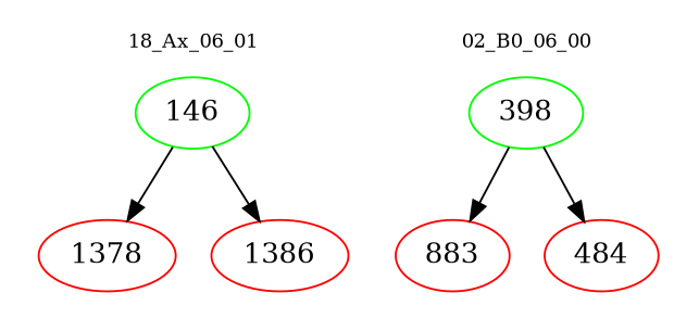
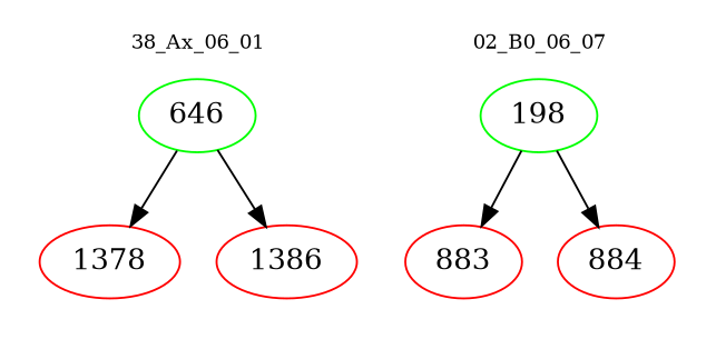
  digraph {
    node [color=red]
    edge [color=black]
-   n1 [color=green label=146]
+   n1 [color=green label=646]
    n2 [label=1378]
    n3 [label=1386]
-   n4 [color=green label=398]
+   n4 [color=green label=198]
    n5 [label=883]
-   n6 [label=484]
+   n6 [label=884]
    subgraph cluster_1 {
      color=white
      fontsize=10
-     label="18_Ax_06_01"
+     label="38_Ax_06_01"
      n1
      n2
      n3
    }
    subgraph cluster_2 {
      color=white
      fontsize=10
-     label="02_B0_06_00"
+     label="02_B0_06_07"
      n4
      n5
      n6
    }
    n1 -> n2
    n1 -> n3
    n4 -> n5
    n4 -> n6
  }
